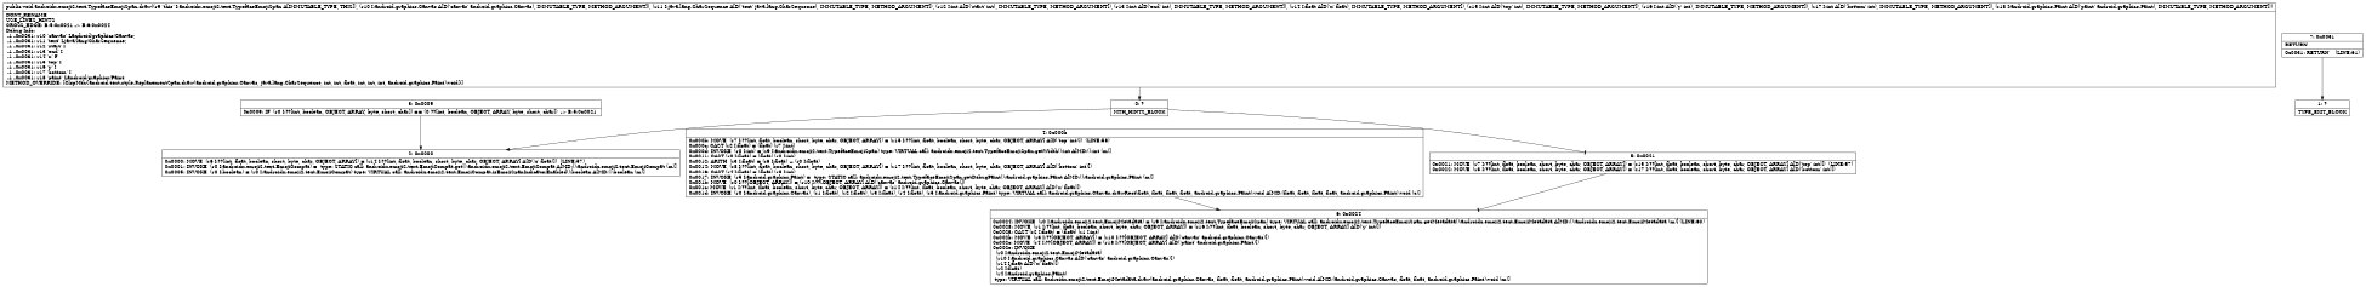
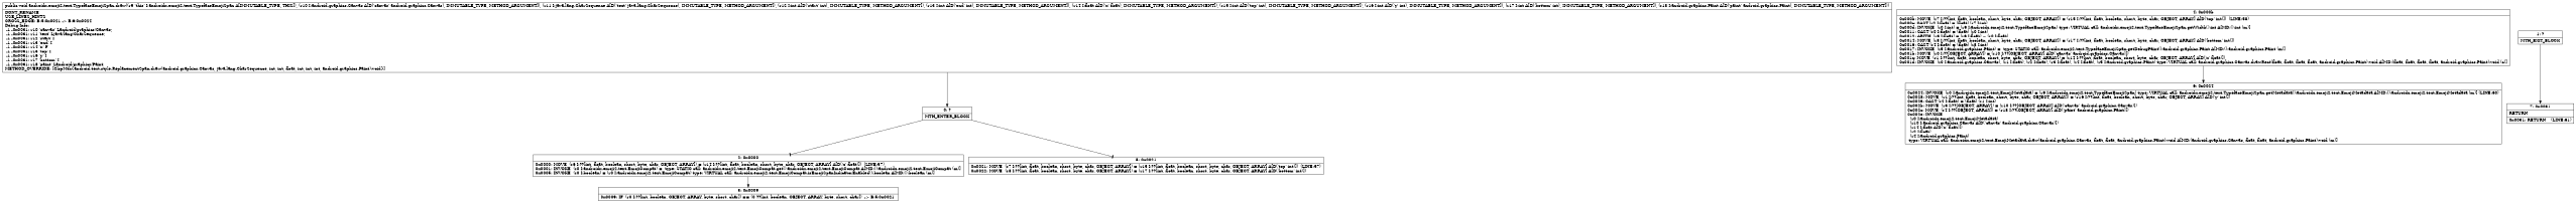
  digraph {
    node [shape=record]
    edge [arrowhead=normal]
-   n1 [label="{0\:\ ?|MTH_HINTS_BLOCK\l}"]
+   n1 [label="{0\:\ ?|MTH_ENTER_BLOCK\l}"]
    n2 [label="{2\:\ 0x0000|0x0000: MOVE  (r6 I:??[int, float, boolean, short, byte, char, OBJECT, ARRAY]) = (r14 I:??[int, float, boolean, short, byte, char, OBJECT, ARRAY] A[D('x' float)])  (LINE:57)\l0x0001: INVOKE  (r0 I:androidx.emoji2.text.EmojiCompat) =  type: STATIC call: androidx.emoji2.text.EmojiCompat.get():androidx.emoji2.text.EmojiCompat A[MD:():androidx.emoji2.text.EmojiCompat (m)]\l0x0005: INVOKE  (r0 I:boolean) = (r0 I:androidx.emoji2.text.EmojiCompat) type: VIRTUAL call: androidx.emoji2.text.EmojiCompat.isEmojiSpanIndicatorEnabled():boolean A[MD:():boolean (m)]\l}"]
    n3 [label="{5\:\ 0x0021|0x0021: MOVE  (r7 I:??[int, float, boolean, short, byte, char, OBJECT, ARRAY]) = (r15 I:??[int, float, boolean, short, byte, char, OBJECT, ARRAY] A[D('top' int)])  (LINE:57)\l0x0022: MOVE  (r8 I:??[int, float, boolean, short, byte, char, OBJECT, ARRAY]) = (r17 I:??[int, float, boolean, short, byte, char, OBJECT, ARRAY] A[D('bottom' int)]) \l}"]
    n4 [label="{3\:\ 0x0009|0x0009: IF  (r0 I:??[int, boolean, OBJECT, ARRAY, byte, short, char]) == (0 ??[int, boolean, OBJECT, ARRAY, byte, short, char])  \-\> B:5:0x0021 \l}"]
    n5 [label="{4\:\ 0x000b|0x000b: MOVE  (r7 I:??[int, float, boolean, short, byte, char, OBJECT, ARRAY]) = (r15 I:??[int, float, boolean, short, byte, char, OBJECT, ARRAY] A[D('top' int)])  (LINE:58)\l0x000c: CAST (r2 I:float) = (float) (r7 I:int) \l0x000d: INVOKE  (r0 I:int) = (r9 I:androidx.emoji2.text.TypefaceEmojiSpan) type: VIRTUAL call: androidx.emoji2.text.TypefaceEmojiSpan.getWidth():int A[MD:():int (m)]\l0x0011: CAST (r0 I:float) = (float) (r0 I:int) \l0x0012: ARITH  (r3 I:float) = (r6 I:float) + (r0 I:float) \l0x0014: MOVE  (r8 I:??[int, float, boolean, short, byte, char, OBJECT, ARRAY]) = (r17 I:??[int, float, boolean, short, byte, char, OBJECT, ARRAY] A[D('bottom' int)]) \l0x0016: CAST (r4 I:float) = (float) (r8 I:int) \l0x0017: INVOKE  (r5 I:android.graphics.Paint) =  type: STATIC call: androidx.emoji2.text.TypefaceEmojiSpan.getDebugPaint():android.graphics.Paint A[MD:():android.graphics.Paint (m)]\l0x001b: MOVE  (r0 I:??[OBJECT, ARRAY]) = (r10 I:??[OBJECT, ARRAY] A[D('canvas' android.graphics.Canvas)]) \l0x001c: MOVE  (r1 I:??[int, float, boolean, short, byte, char, OBJECT, ARRAY]) = (r14 I:??[int, float, boolean, short, byte, char, OBJECT, ARRAY] A[D('x' float)]) \l0x001d: INVOKE  (r0 I:android.graphics.Canvas), (r1 I:float), (r2 I:float), (r3 I:float), (r4 I:float), (r5 I:android.graphics.Paint) type: VIRTUAL call: android.graphics.Canvas.drawRect(float, float, float, float, android.graphics.Paint):void A[MD:(float, float, float, float, android.graphics.Paint):void (c)]\l}"]
    n6 [label="{6\:\ 0x0024|0x0024: INVOKE  (r0 I:androidx.emoji2.text.EmojiMetadata) = (r9 I:androidx.emoji2.text.TypefaceEmojiSpan) type: VIRTUAL call: androidx.emoji2.text.TypefaceEmojiSpan.getMetadata():androidx.emoji2.text.EmojiMetadata A[MD:():androidx.emoji2.text.EmojiMetadata (m)] (LINE:60)\l0x0028: MOVE  (r1 I:??[int, float, boolean, short, byte, char, OBJECT, ARRAY]) = (r16 I:??[int, float, boolean, short, byte, char, OBJECT, ARRAY] A[D('y' int)]) \l0x002a: CAST (r2 I:float) = (float) (r1 I:int) \l0x002b: MOVE  (r3 I:??[OBJECT, ARRAY]) = (r10 I:??[OBJECT, ARRAY] A[D('canvas' android.graphics.Canvas)]) \l0x002c: MOVE  (r4 I:??[OBJECT, ARRAY]) = (r18 I:??[OBJECT, ARRAY] A[D('paint' android.graphics.Paint)]) \l0x002e: INVOKE  \l  (r0 I:androidx.emoji2.text.EmojiMetadata)\l  (r10 I:android.graphics.Canvas A[D('canvas' android.graphics.Canvas)])\l  (r14 I:float A[D('x' float)])\l  (r2 I:float)\l  (r4 I:android.graphics.Paint)\l type: VIRTUAL call: androidx.emoji2.text.EmojiMetadata.draw(android.graphics.Canvas, float, float, android.graphics.Paint):void A[MD:(android.graphics.Canvas, float, float, android.graphics.Paint):void (m)]\l}"]
    n7 [label="{7\:\ 0x0031|RETURN\l|0x0031: RETURN    (LINE:61)\l}"]
-   n8 [label="{1\:\ ?|TYPE_EXIT_BLOCK\l}"]
+   n8 [label="{1\:\ ?|MTH_EXIT_BLOCK\l}"]
    n9 [label="{public void androidx.emoji2.text.TypefaceEmojiSpan.draw((r9 'this' I:androidx.emoji2.text.TypefaceEmojiSpan A[IMMUTABLE_TYPE, THIS]), (r10 I:android.graphics.Canvas A[D('canvas' android.graphics.Canvas), IMMUTABLE_TYPE, METHOD_ARGUMENT]), (r11 I:java.lang.CharSequence A[D('text' java.lang.CharSequence), IMMUTABLE_TYPE, METHOD_ARGUMENT]), (r12 I:int A[D('start' int), IMMUTABLE_TYPE, METHOD_ARGUMENT]), (r13 I:int A[D('end' int), IMMUTABLE_TYPE, METHOD_ARGUMENT]), (r14 I:float A[D('x' float), IMMUTABLE_TYPE, METHOD_ARGUMENT]), (r15 I:int A[D('top' int), IMMUTABLE_TYPE, METHOD_ARGUMENT]), (r16 I:int A[D('y' int), IMMUTABLE_TYPE, METHOD_ARGUMENT]), (r17 I:int A[D('bottom' int), IMMUTABLE_TYPE, METHOD_ARGUMENT]), (r18 I:android.graphics.Paint A[D('paint' android.graphics.Paint), IMMUTABLE_TYPE, METHOD_ARGUMENT]))  | DONT_RENAME\lUSE_LINES_HINTS\lCROSS_EDGE: B:5:0x0021 \-\> B:6:0x0024\lDebug Info:\l  \-1 \-0x0031: r10 'canvas' Landroid\/graphics\/Canvas;\l  \-1 \-0x0031: r11 'text' Ljava\/lang\/CharSequence;\l  \-1 \-0x0031: r12 'start' I\l  \-1 \-0x0031: r13 'end' I\l  \-1 \-0x0031: r14 'x' F\l  \-1 \-0x0031: r15 'top' I\l  \-1 \-0x0031: r16 'y' I\l  \-1 \-0x0031: r17 'bottom' I\l  \-1 \-0x0031: r18 'paint' Landroid\/graphics\/Paint;\lMETHOD_OVERRIDE: [ClspMth\{android.text.style.ReplacementSpan.draw(android.graphics.Canvas, java.lang.CharSequence, int, int, float, int, int, int, android.graphics.Paint):void\}]\l}"]
-   n1 -> n2
+   n1 -> n2 [arrowhead=tee]
    n1 -> n3 [arrowhead=tee]
-   n4 -> n2
-   n3 -> n6 [arrowhead=tee]
+   n2 -> n4
    n5 -> n6
-   n7 -> n8
+   n8 -> n7
    n9 -> n1
  }
